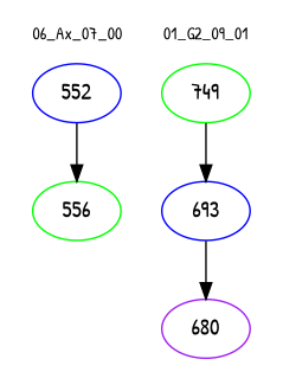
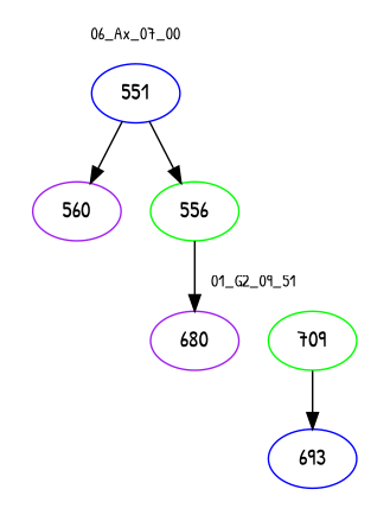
  digraph {
    fontname="Patrick Hand"
    node [color=blue fontname="Patrick Hand"]
    edge [color=black fontname="Patrick Hand"]
-   n1 [label=552]
+   n1 [label=551]
+   n2 [color=purple label=560]
    n3 [color=green label=556]
    n4 [label=693]
-   n5 [color=green label=749]
+   n5 [color=green label=709]
    n6 [color=purple label=680]
    subgraph cluster_1 {
      color=white
      fontsize=10
      label="06_Ax_07_00"
      n1
+     n2
      n3
    }
    subgraph cluster_2 {
      color=white
      fontsize=10
-     label="01_G2_09_01"
+     label="01_G2_09_51"
      n4
      n5
      n6
    }
+   n1 -> n2
    n1 -> n3
-   n4 -> n6
+   n3 -> n6
    n5 -> n4
  }
